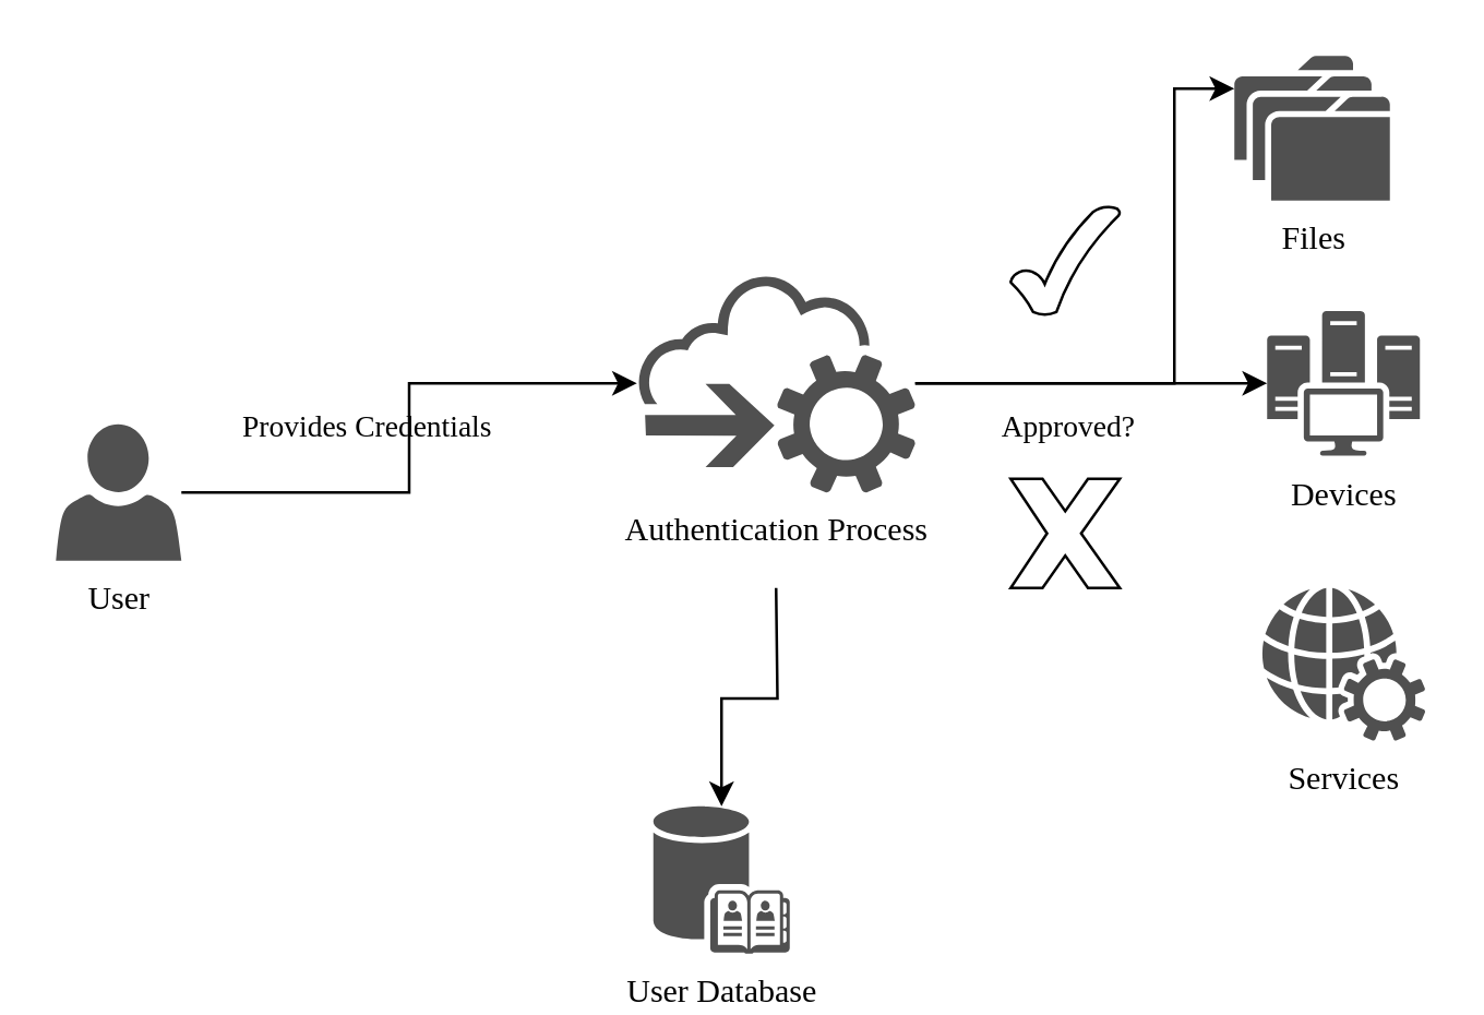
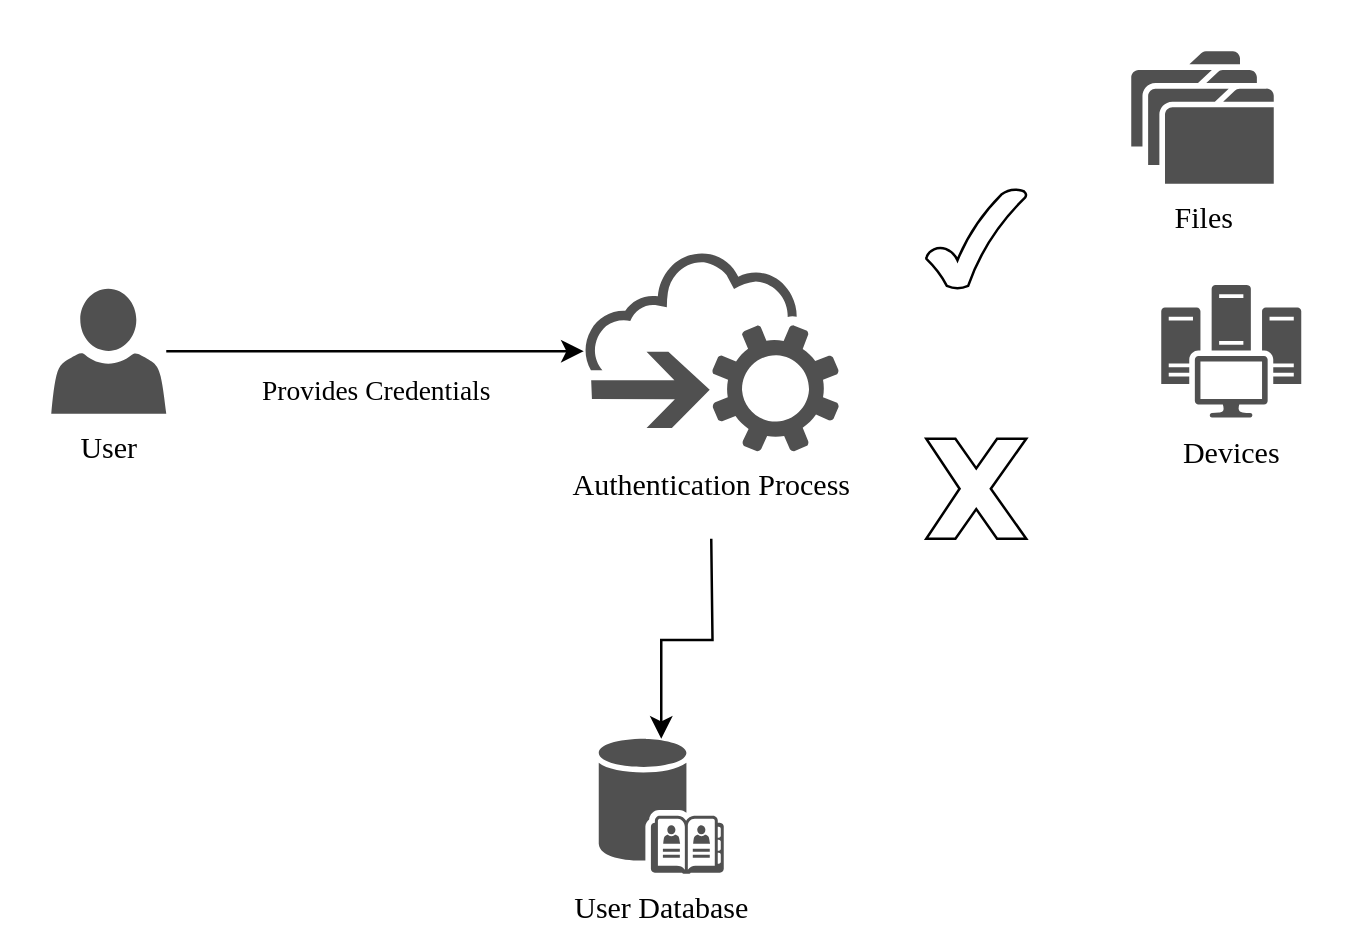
  <mxCell id="0" />
  <mxCell id="1" parent="0" />
  <mxCell id="2" value="" style="edgeStyle=orthogonalEdgeStyle;rounded=0;orthogonalLoop=1;jettySize=auto;html=1;fontFamily=JetBrains Mono;" edge="1" parent="1" source="4" target="9"><mxGeometry relative="1" as="geometry" /></mxCell>
  <mxCell id="3" value="Provides Credentials" style="edgeLabel;html=1;align=center;verticalAlign=middle;resizable=0;points=[];fontFamily=JetBrains Mono;labelBackgroundColor=none;" vertex="1" connectable="0" parent="2"><mxGeometry x="0.216" y="2" relative="1" as="geometry"><mxPoint x="-19" y="17" as="offset" /></mxGeometry></mxCell>
- <mxCell id="4" value="User" style="sketch=0;pointerEvents=1;shadow=0;dashed=0;html=1;strokeColor=none;fillColor=#505050;labelPosition=center;verticalLabelPosition=bottom;verticalAlign=top;outlineConnect=0;align=center;shape=mxgraph.office.users.user;fontFamily=JetBrains Mono;" vertex="1" parent="1"><mxGeometry x="20" y="155" width="46" height="50" as="geometry" /></mxCell>
+ <mxCell id="4" value="User" style="sketch=0;pointerEvents=1;shadow=0;dashed=0;html=1;strokeColor=none;fillColor=#505050;labelPosition=center;verticalLabelPosition=bottom;verticalAlign=top;outlineConnect=0;align=center;shape=mxgraph.office.users.user;fontFamily=JetBrains Mono;" vertex="1" parent="1"><mxGeometry x="20" y="115" width="46" height="50" as="geometry" /></mxCell>
  <mxCell id="5" value="" style="edgeStyle=orthogonalEdgeStyle;rounded=0;orthogonalLoop=1;jettySize=auto;html=1;fontFamily=JetBrains Mono;" edge="1" parent="1" target="10"><mxGeometry relative="1" as="geometry"><mxPoint x="284" y="215" as="sourcePoint" /></mxGeometry></mxCell>
- <mxCell id="6" style="edgeStyle=orthogonalEdgeStyle;rounded=0;orthogonalLoop=1;jettySize=auto;html=1;fontFamily=JetBrains Mono;" edge="1" parent="1" source="9" target="12"><mxGeometry relative="1" as="geometry" /></mxCell>
- <mxCell id="7" value="&lt;font face=&quot;JetBrains Mono&quot;&gt;Approved?&lt;/font&gt;" style="edgeLabel;html=1;align=center;verticalAlign=middle;resizable=0;points=[];labelBackgroundColor=none;" vertex="1" connectable="0" parent="6"><mxGeometry x="0.752" y="1" relative="1" as="geometry"><mxPoint x="-58" y="16" as="offset" /></mxGeometry></mxCell>
- <mxCell id="8" style="edgeStyle=orthogonalEdgeStyle;rounded=0;orthogonalLoop=1;jettySize=auto;html=1;fontFamily=JetBrains Mono;" edge="1" parent="1" source="9" target="13"><mxGeometry relative="1" as="geometry"><Array as="points"><mxPoint x="430" y="140" /><mxPoint x="430" y="32" /></Array></mxGeometry></mxCell>
  <mxCell id="9" value="Authentication Process" style="sketch=0;pointerEvents=1;shadow=0;dashed=0;html=1;strokeColor=none;fillColor=#505050;labelPosition=center;verticalLabelPosition=bottom;outlineConnect=0;verticalAlign=top;align=center;shape=mxgraph.office.clouds.cloud_service_request;fontFamily=JetBrains Mono;" vertex="1" parent="1"><mxGeometry x="233" y="100" width="102" height="80" as="geometry" /></mxCell>
  <mxCell id="10" value="User Database" style="sketch=0;shadow=0;dashed=0;html=1;strokeColor=none;fillColor=#505050;labelPosition=center;verticalLabelPosition=bottom;verticalAlign=top;outlineConnect=0;align=center;shape=mxgraph.office.databases.address_book_store;fontFamily=JetBrains Mono;" vertex="1" parent="1"><mxGeometry x="239" y="295" width="50" height="54" as="geometry" /></mxCell>
- <mxCell id="11" value="Services" style="sketch=0;pointerEvents=1;shadow=0;dashed=0;html=1;strokeColor=none;fillColor=#505050;labelPosition=center;verticalLabelPosition=bottom;verticalAlign=top;outlineConnect=0;align=center;shape=mxgraph.office.services.web_services;fontFamily=JetBrains Mono;" vertex="1" parent="1"><mxGeometry x="462" y="215" width="60" height="56" as="geometry" /></mxCell>
  <mxCell id="12" value="Devices" style="sketch=0;pointerEvents=1;shadow=0;dashed=0;html=1;strokeColor=none;fillColor=#505050;labelPosition=center;verticalLabelPosition=bottom;verticalAlign=top;outlineConnect=0;align=center;shape=mxgraph.office.servers.scom;fontFamily=JetBrains Mono;" vertex="1" parent="1"><mxGeometry x="464" y="113.5" width="56" height="53" as="geometry" /></mxCell>
  <mxCell id="13" value="Files" style="sketch=0;pointerEvents=1;shadow=0;dashed=0;html=1;strokeColor=none;fillColor=#505050;labelPosition=center;verticalLabelPosition=bottom;verticalAlign=top;outlineConnect=0;align=center;shape=mxgraph.office.concepts.folders;fontFamily=JetBrains Mono;" vertex="1" parent="1"><mxGeometry x="452" y="20" width="57" height="53" as="geometry" /></mxCell>
  <mxCell id="14" value="" style="verticalLabelPosition=bottom;verticalAlign=top;html=1;shape=mxgraph.basic.tick;fontFamily=JetBrains Mono;" vertex="1" parent="1"><mxGeometry x="370" y="75" width="40" height="40" as="geometry" /></mxCell>
  <mxCell id="15" value="" style="verticalLabelPosition=bottom;verticalAlign=top;html=1;shape=mxgraph.basic.x;fontFamily=JetBrains Mono;" vertex="1" parent="1"><mxGeometry x="370" y="175" width="40" height="40" as="geometry" /></mxCell>
